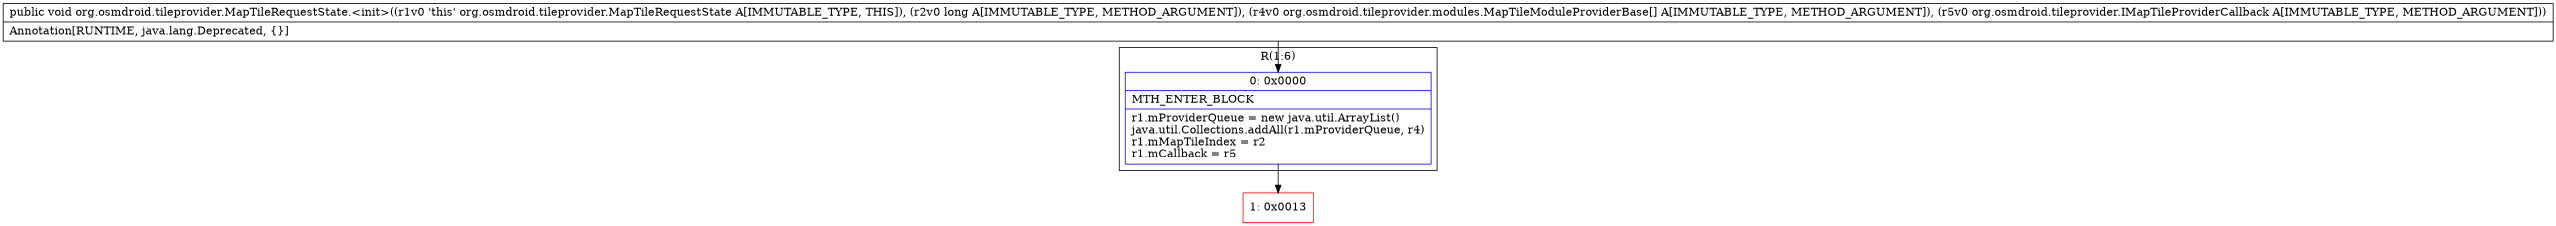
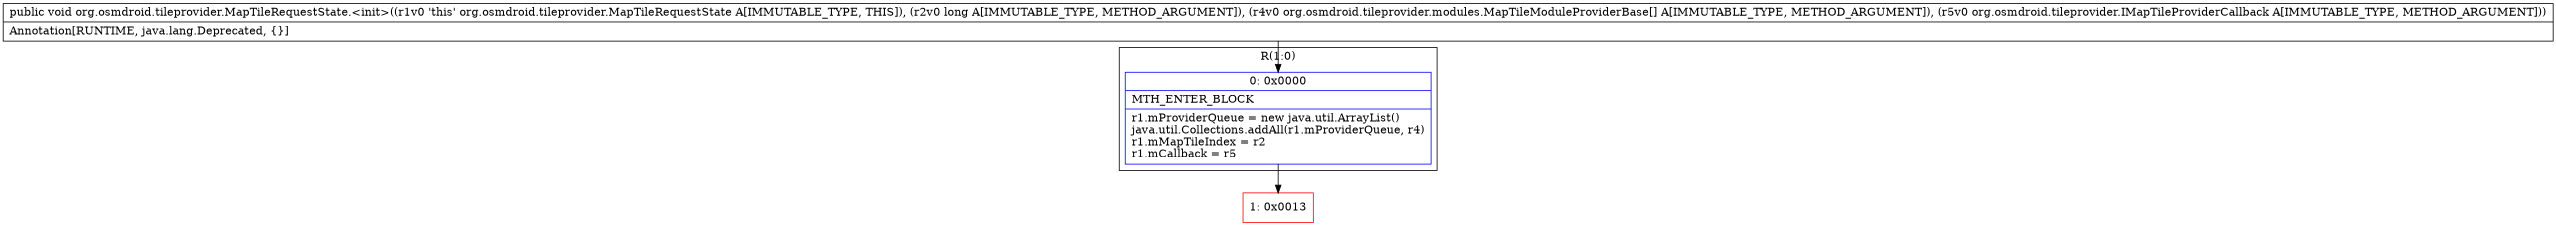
  digraph {
    node [shape=record]
    n1 [color=blue label="{0\:\ 0x0000|MTH_ENTER_BLOCK\l|r1.mProviderQueue = new java.util.ArrayList()\ljava.util.Collections.addAll(r1.mProviderQueue, r4)\lr1.mMapTileIndex = r2\lr1.mCallback = r5\l}"]
    n2 [color=red label="{1\:\ 0x0013}"]
    n3 [label="{public void org.osmdroid.tileprovider.MapTileRequestState.\<init\>((r1v0 'this' org.osmdroid.tileprovider.MapTileRequestState A[IMMUTABLE_TYPE, THIS]), (r2v0 long A[IMMUTABLE_TYPE, METHOD_ARGUMENT]), (r4v0 org.osmdroid.tileprovider.modules.MapTileModuleProviderBase[] A[IMMUTABLE_TYPE, METHOD_ARGUMENT]), (r5v0 org.osmdroid.tileprovider.IMapTileProviderCallback A[IMMUTABLE_TYPE, METHOD_ARGUMENT]))  | Annotation[RUNTIME, java.lang.Deprecated, \{\}]\l}"]
    subgraph cluster_1 {
-     label="R(1:6)"
+     label="R(1:0)"
      n1
    }
    n1 -> n2
    n3 -> n1
  }
